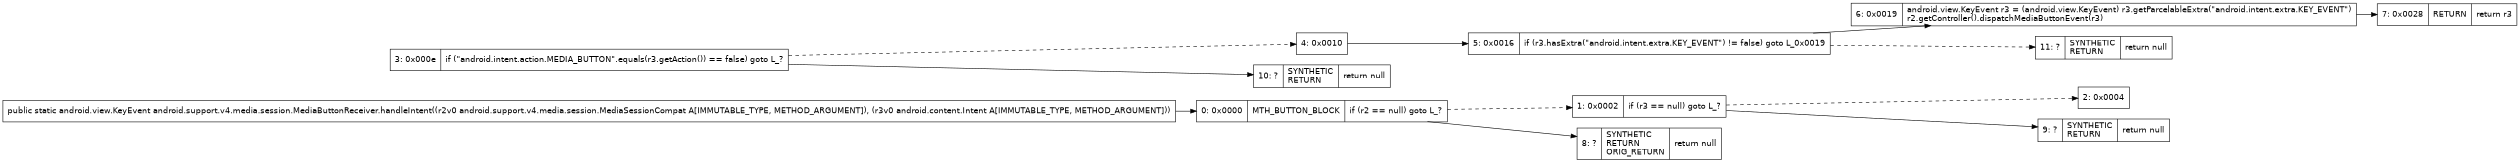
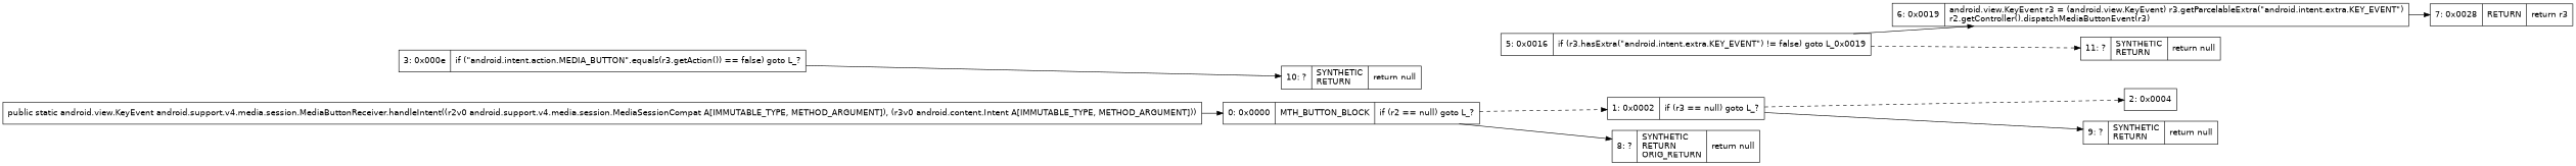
  digraph {
    fontname="DejaVu Sans"
    rankdir=LR
    node [fontname="DejaVu Sans" shape=record]
    edge [fontname="DejaVu Sans"]
    n1 [label="{0\:\ 0x0000|MTH_BUTTON_BLOCK\l|if (r2 == null) goto L_?\l}"]
    n2 [label="{1\:\ 0x0002|if (r3 == null) goto L_?\l}"]
    n3 [label="{8\:\ ?|SYNTHETIC\lRETURN\lORIG_RETURN\l|return null\l}"]
    n4 [label="{2\:\ 0x0004}"]
    n5 [label="{9\:\ ?|SYNTHETIC\lRETURN\l|return null\l}"]
    n6 [label="{3\:\ 0x000e|if (\"android.intent.action.MEDIA_BUTTON\".equals(r3.getAction()) == false) goto L_?\l}"]
-   n7 [label="{4\:\ 0x0010}"]
    n8 [label="{10\:\ ?|SYNTHETIC\lRETURN\l|return null\l}"]
    n9 [label="{5\:\ 0x0016|if (r3.hasExtra(\"android.intent.extra.KEY_EVENT\") != false) goto L_0x0019\l}"]
    n10 [label="{6\:\ 0x0019|android.view.KeyEvent r3 = (android.view.KeyEvent) r3.getParcelableExtra(\"android.intent.extra.KEY_EVENT\")\lr2.getController().dispatchMediaButtonEvent(r3)\l}"]
    n11 [label="{11\:\ ?|SYNTHETIC\lRETURN\l|return null\l}"]
    n12 [label="{7\:\ 0x0028|RETURN\l|return r3\l}"]
    n13 [label="{public static android.view.KeyEvent android.support.v4.media.session.MediaButtonReceiver.handleIntent((r2v0 android.support.v4.media.session.MediaSessionCompat A[IMMUTABLE_TYPE, METHOD_ARGUMENT]), (r3v0 android.content.Intent A[IMMUTABLE_TYPE, METHOD_ARGUMENT])) }"]
    n1 -> n2 [style=dashed]
    n1 -> n3
    n2 -> n4 [style=dashed]
    n2 -> n5
-   n6 -> n7 [style=dashed]
    n6 -> n8
-   n7 -> n9
    n9 -> n10
    n9 -> n11 [style=dashed]
    n10 -> n12
    n13 -> n1
  }
